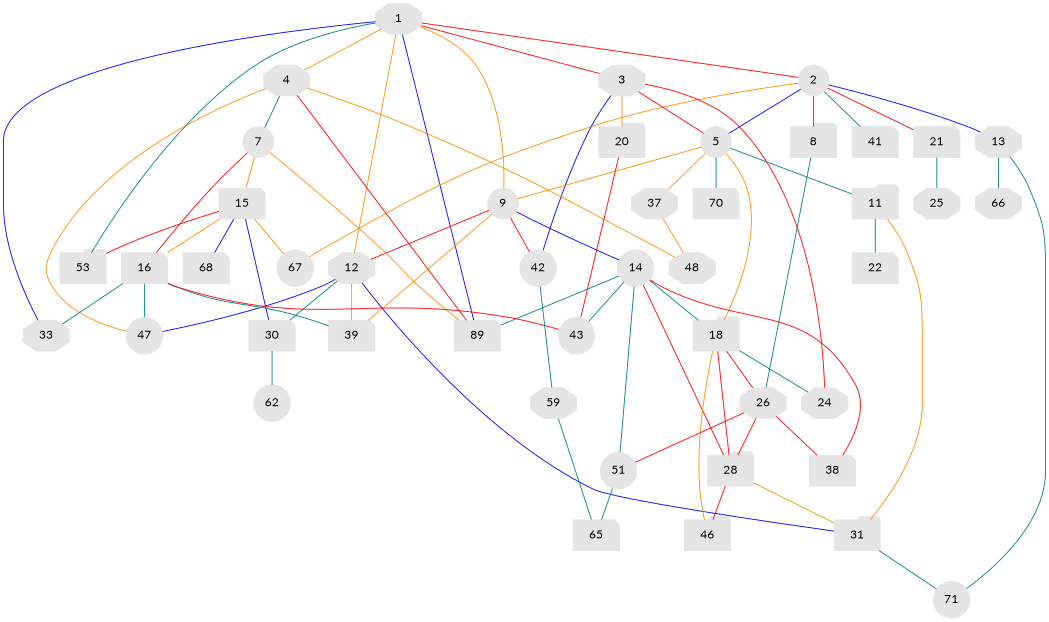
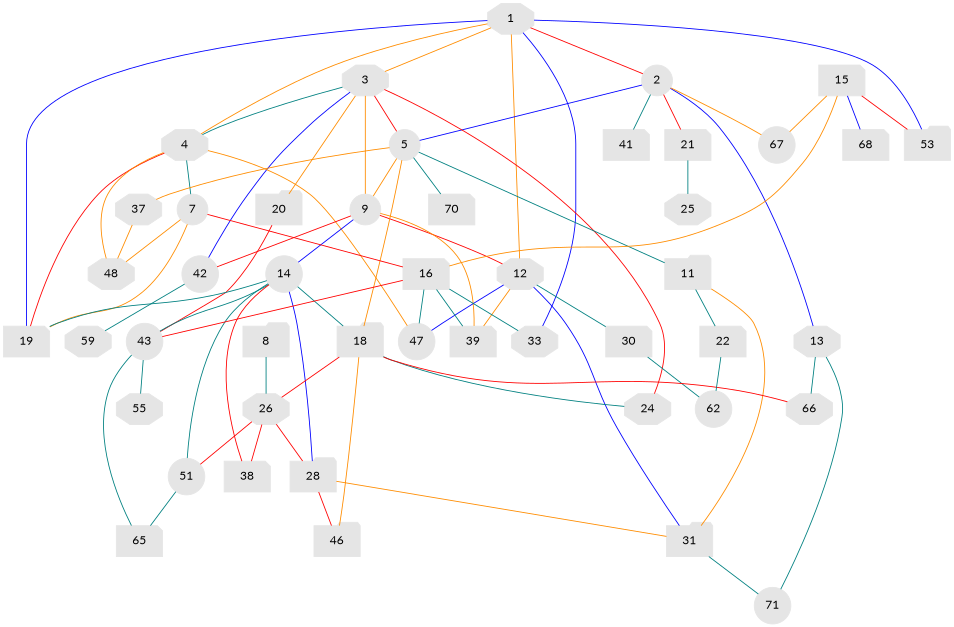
  graph {
    fontname=Lato
    node [color=gray90 fontname=Lato shape=octagon style=filled]
    edge [color=teal fontname=Lato]
    1
    2 [shape=circle]
    3
    4 [super="+6+40"]
    9 [shape=circle super="+36+29"]
    12
-   19 [shape=note super="+58" label=89]
+   19 [shape=note super="+58"]
    33 [super="+56"]
    53 [shape=folder super="+76"]
    5 [shape=circle super="+10"]
    8 [shape=folder]
    13
    21 [shape=note]
    41 [shape=note]
    67 [shape=circle]
    20 [shape=folder]
    24
    42 [shape=circle]
    7 [shape=circle]
    47 [shape=circle super="+60"]
    48
    14 [shape=circle super="+57+17+23"]
    39 [shape=note]
    31 [shape=folder super="+73+63"]
    30 [shape=note super="+44"]
    11 [shape=folder]
    18 [shape=folder super="+35+69"]
    37
    70 [shape=note]
    26 [super="+49"]
    66
    71 [shape=circle]
    25
    43 [shape=circle super="+50+52"]
    59
    15 [shape=note super="+27"]
    16 [shape=note super="+32"]
    22 [shape=note super="+34"]
    46 [shape=folder]
    68 [shape=note]
    28 [shape=folder super="+45"]
    38 [shape=note]
    51 [shape=circle super="+61"]
    62 [shape=circle]
+   55
    65 [shape=note]
    1 -- 2 [color=red]
-   1 -- 3 [color=red]
+   1 -- 3 [color=darkorange]
    1 -- 4 [color=darkorange]
-   1 -- 9 [color=darkorange]
+   3 -- 9 [color=darkorange]
    1 -- 12 [color=darkorange]
    1 -- 19 [color=blue]
    1 -- 33 [color=blue]
-   1 -- 53
+   1 -- 53 [color=blue]
    2 -- 5 [color=blue]
-   2 -- 8 [color=red]
    2 -- 13 [color=blue]
    2 -- 21 [color=red]
    2 -- 41
    2 -- 67 [color=darkorange]
+   3 -- 4
    3 -- 5 [color=red]
    3 -- 20 [color=darkorange]
    3 -- 24 [color=red]
    3 -- 42 [color=blue]
    4 -- 19 [color=red]
    4 -- 7
    4 -- 47 [color=darkorange]
    4 -- 48 [color=darkorange]
    9 -- 12 [color=red]
    9 -- 42 [color=red]
    9 -- 14 [color=blue]
    9 -- 39 [color=darkorange]
    12 -- 47 [color=blue]
    12 -- 39 [color=darkorange]
    12 -- 31 [color=blue]
    12 -- 30
    5 -- 9 [color=darkorange]
    5 -- 11
    5 -- 18 [color=darkorange]
    5 -- 37 [color=darkorange]
    5 -- 70
    8 -- 26
    13 -- 66
    13 -- 71
    21 -- 25
    20 -- 43 [color=red]
    42 -- 59
    7 -- 19 [color=darkorange]
-   7 -- 15 [color=darkorange]
+   7 -- 48 [color=darkorange]
    7 -- 16 [color=red]
    14 -- 19
    14 -- 18
    14 -- 43
-   14 -- 28 [color=red]
+   14 -- 28 [color=blue]
    14 -- 38 [color=red]
    14 -- 51
    31 -- 71
    30 -- 62
    11 -- 31 [color=darkorange]
    11 -- 22
    18 -- 24
    18 -- 26 [color=red]
-   18 -- 28 [color=red weight=2]
+   18 -- 66 [color=red weight=2]
    18 -- 46 [color=darkorange]
    37 -- 48 [color=darkorange]
    26 -- 28 [color=red]
    26 -- 38 [color=red]
    26 -- 51 [color=red]
-   59 -- 65
+   43 -- 55
+   43 -- 65
    15 -- 53 [color=red]
    15 -- 67 [color=darkorange]
-   15 -- 30 [color=blue]
    15 -- 16 [color=darkorange]
    15 -- 68 [color=blue]
    16 -- 33
    16 -- 47
    16 -- 39
    16 -- 43 [color=red]
+   22 -- 62
    28 -- 31 [color=darkorange]
    28 -- 46 [color=red]
    51 -- 65
  }
